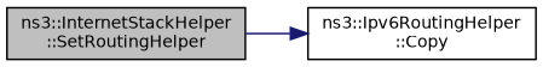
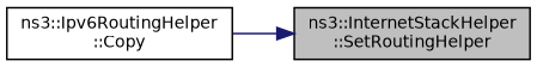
  digraph {
    rankdir=LR
    node [color=black fontname=Helvetica fontsize=10 shape=record style=filled]
    n1 [fillcolor=grey75 fontcolor=black height=0.2 label="ns3::InternetStackHelper\l::SetRoutingHelper" width=0.4]
    n2 [fillcolor=white height=0.2 label="ns3::Ipv6RoutingHelper\l::Copy" width=0.4]
-   n1 -> n2 [color=midnightblue fontname=Helvetica fontsize=10 labelfontname=Helvetica labelfontsize=10 style=solid]
+   n2 -> n1 [color=midnightblue fontname=Helvetica fontsize=10 labelfontname=Helvetica labelfontsize=10 style=solid]
  }
